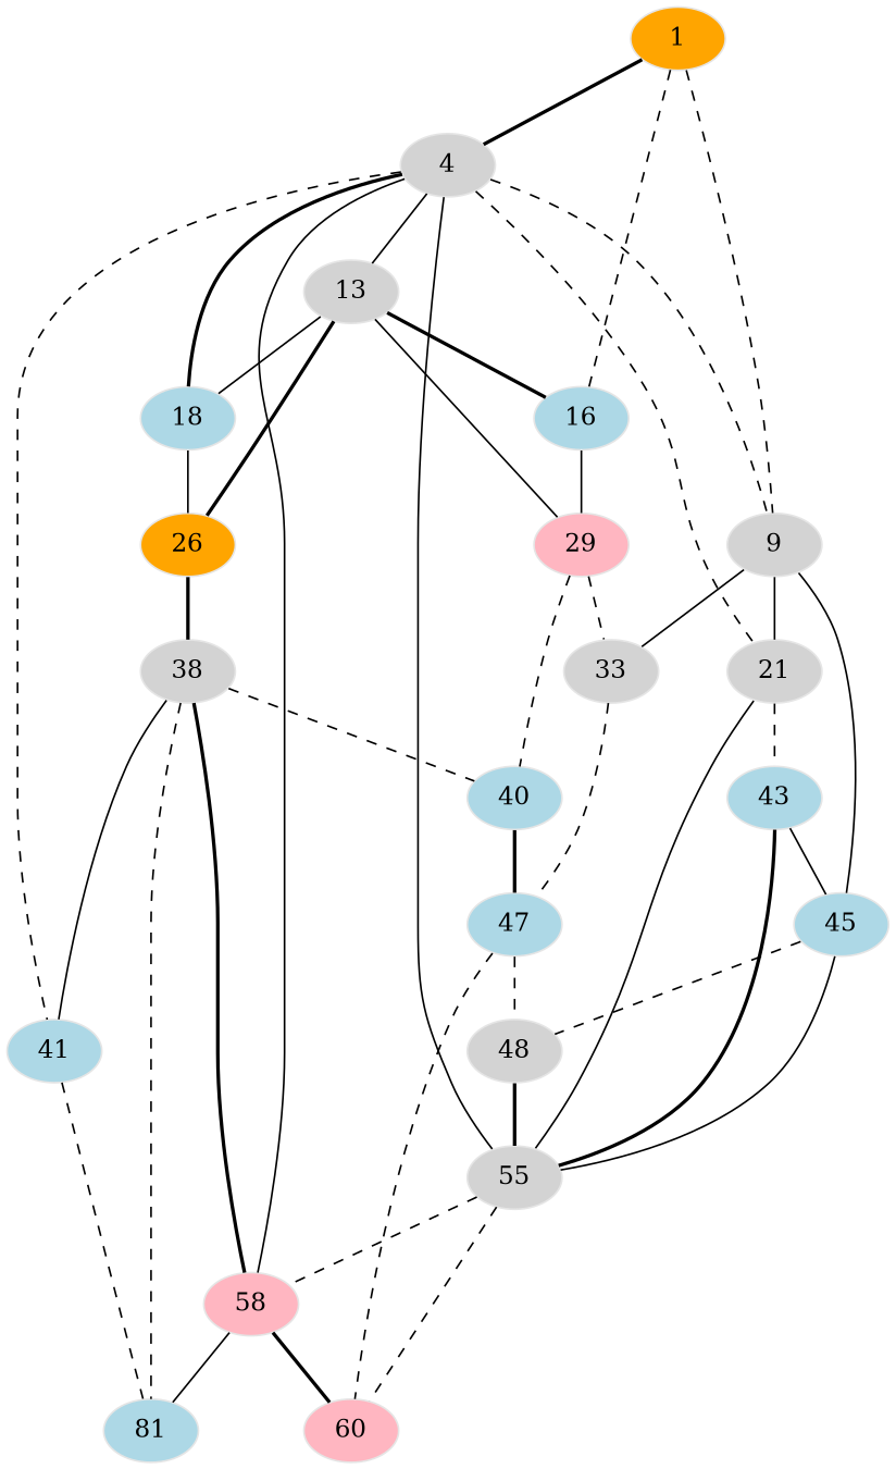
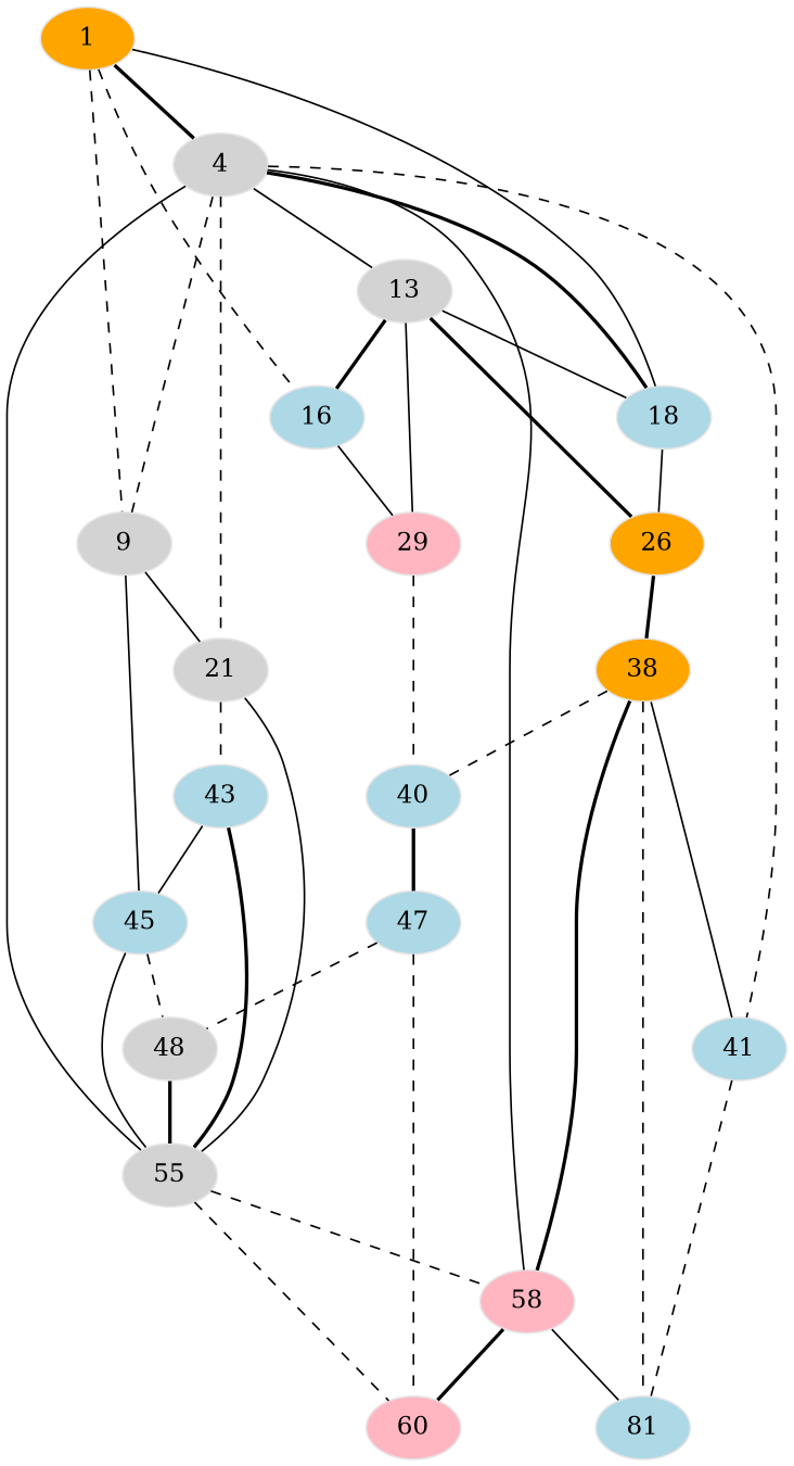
  graph {
    node [color=gray90 fillcolor=lightblue style=filled]
    edge [style=dashed]
    1 [fillcolor=orange super="+2+7"]
    4 [fillcolor=lightgrey super="+5+53"]
    9 [fillcolor=lightgrey super="+10+23"]
    16 [super="+17"]
    18 [super="+19+20"]
    13 [fillcolor=lightgrey super="+14"]
    21 [fillcolor=lightgrey super="+22+25"]
    41 [super="+42+54"]
    55 [fillcolor=lightgrey super="+56"]
    58 [fillcolor=lightpink super="+59"]
-   33 [fillcolor=lightgrey super="+36+34"]
    45 [super="+49"]
    26 [fillcolor=orange super="+35+27"]
    29 [fillcolor=lightpink super="+37+30"]
    43 [super="+46"]
    n16 [label=81 super="+67"]
    60 [fillcolor=lightpink]
    47 [super="+50"]
    48 [fillcolor=lightgrey super="+52"]
-   38 [fillcolor=lightgrey super="+39"]
+   38 [fillcolor=orange super="+39"]
    40
    1 -- 4 [style=bold]
    1 -- 9
    1 -- 16 [weight=2]
+   1 -- 18 [style=solid]
    4 -- 9
    4 -- 18 [style=bold]
    4 -- 13 [style=solid]
    4 -- 21
    4 -- 41
    4 -- 55 [style=solid weight=2]
    4 -- 58 [style=solid]
    9 -- 21 [style=solid weight=2]
-   9 -- 33 [style=solid]
    9 -- 45 [style=solid]
    16 -- 29 [style=solid]
    18 -- 26 [style=solid weight=2]
    13 -- 16 [style=bold]
    13 -- 18 [style=solid]
    13 -- 26 [style=bold]
    13 -- 29 [style=solid weight=2]
    21 -- 55 [style=solid]
    21 -- 43 [weight=2]
    41 -- n16 [weight=2]
    55 -- 58
    55 -- 60
    58 -- n16 [style=solid weight=2]
    58 -- 60 [style=bold]
-   33 -- 47
    45 -- 55 [style=solid]
    45 -- 48
    26 -- 38 [style=bold]
-   29 -- 33 [weight=3]
    29 -- 40
    43 -- 55 [style=bold]
    43 -- 45 [style=solid]
    47 -- 60
    47 -- 48 [weight=2]
    48 -- 55 [style=bold weight=2]
    38 -- 41 [style=solid]
    38 -- 58 [style=bold]
    38 -- n16
    38 -- 40
    40 -- 47 [style=bold]
  }
